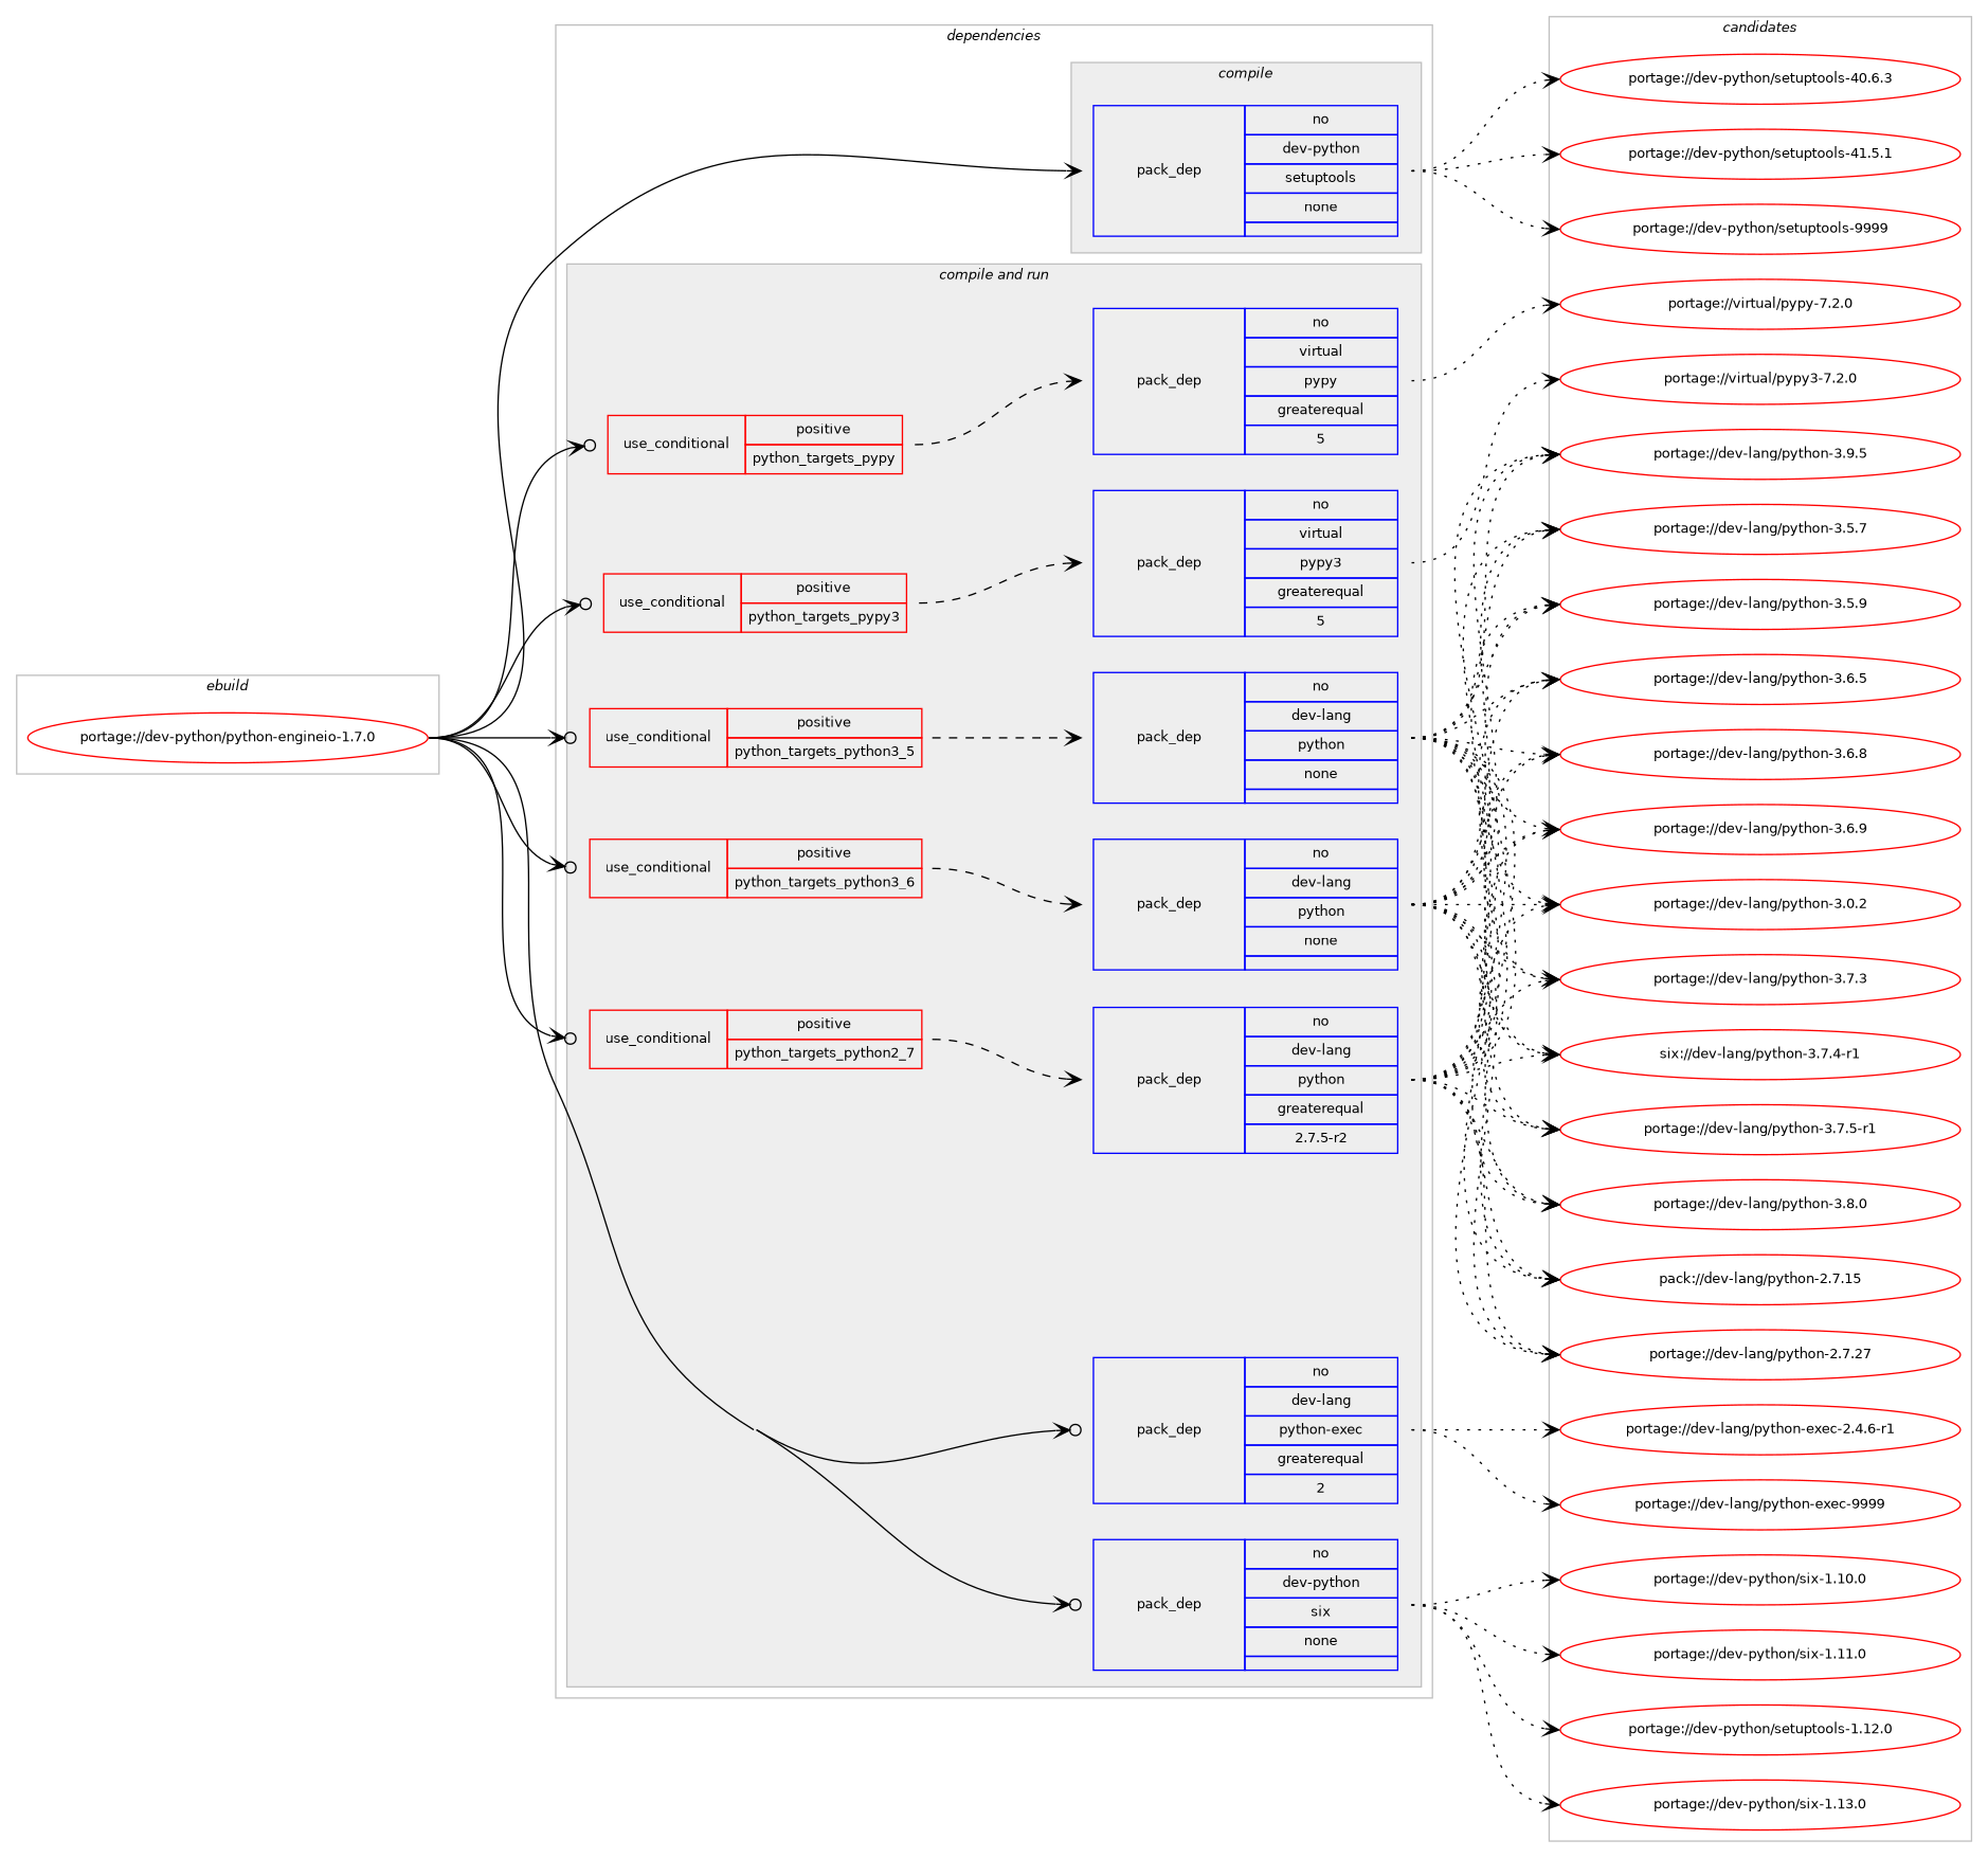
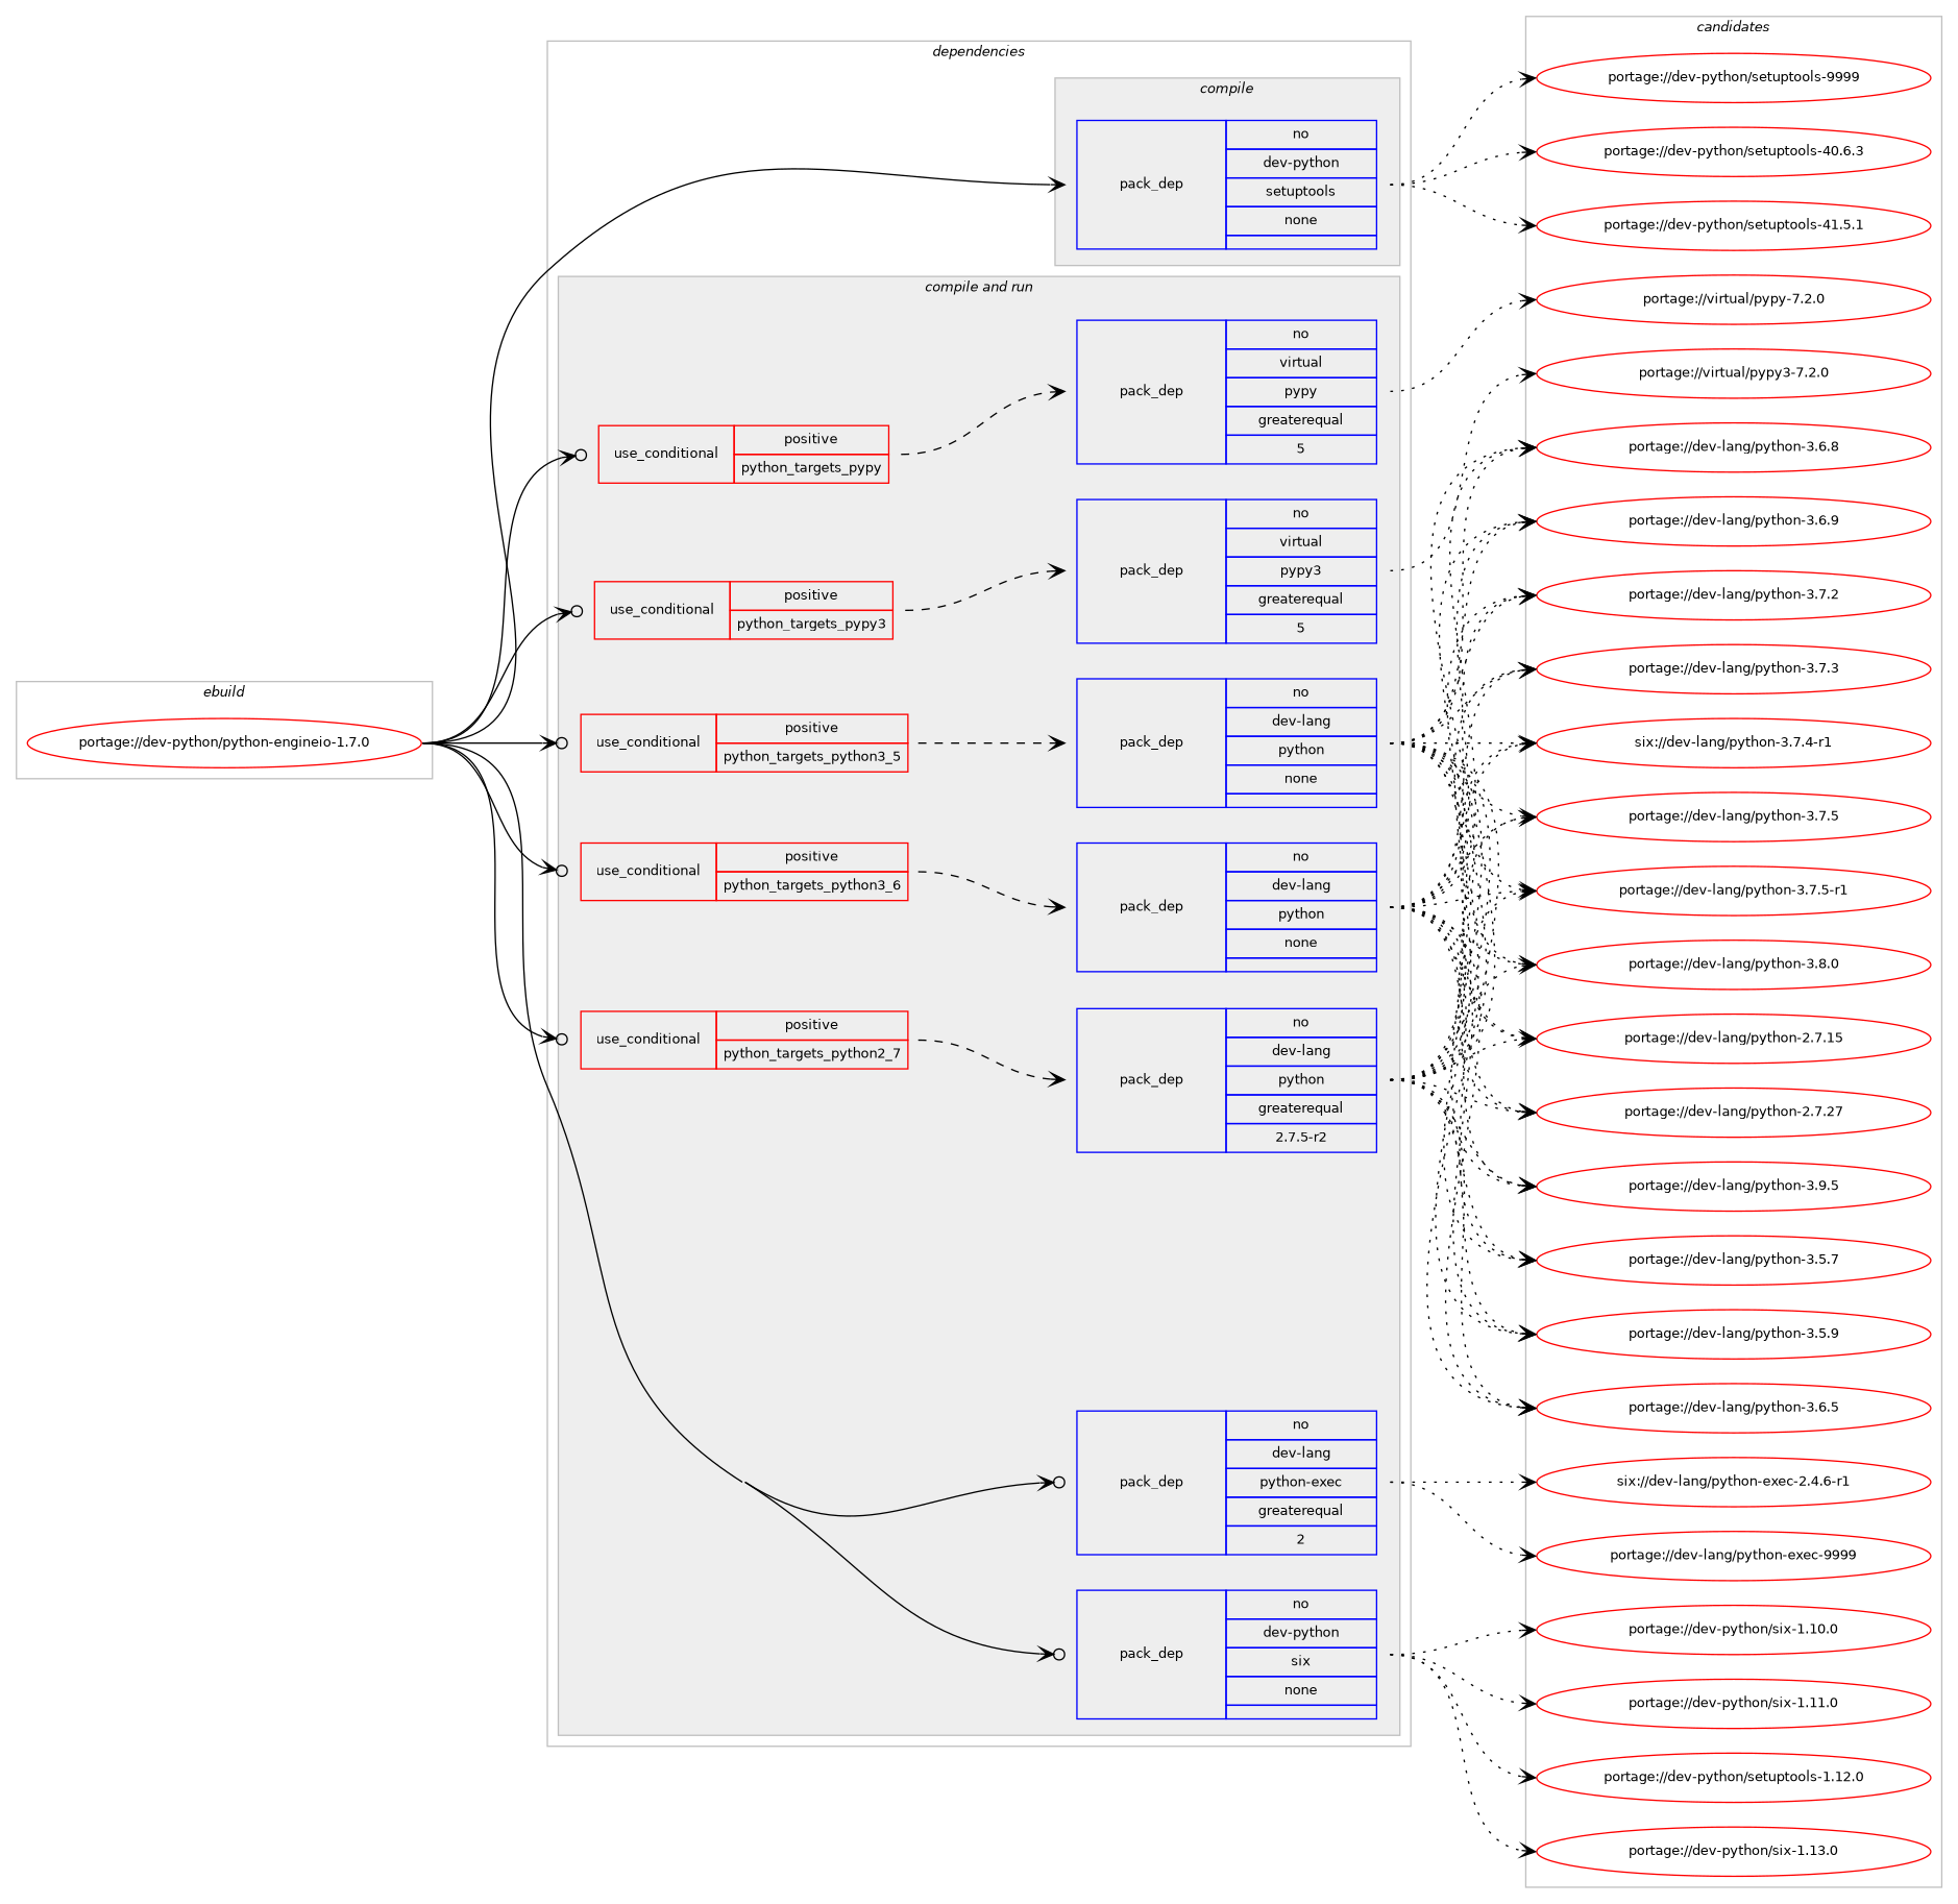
  digraph {
    compound=true
    concentrate=true
    fontname=Helvetica
    fontsize=10
    newrank=true
    rankdir=LR
    ranksep=1.5
    node [color=red fontname=Helvetica fontsize=10]
    edge [arrowhead=vee headport=w style=dotted tailport=e weight=100]
    n1 [label="portage://dev-python/python-engineio-1.7.0" width=4]
    n2 [color=blue label=<<TABLE BORDER="0" CELLBORDER="1" CELLSPACING="0" CELLPADDING="4" WIDTH="220"><TR><TD ROWSPAN="6" CELLPADDING="30">pack_dep</TD></TR><TR><TD WIDTH="110">no</TD></TR><TR><TD>dev-python</TD></TR><TR><TD>setuptools</TD></TR><TR><TD>none</TD></TR><TR><TD></TD></TR></TABLE>> shape=none]
    n3 [color=blue label=<<TABLE BORDER="0" CELLBORDER="1" CELLSPACING="0" CELLPADDING="4" WIDTH="220"><TR><TD ROWSPAN="6" CELLPADDING="30">pack_dep</TD></TR><TR><TD WIDTH="110">no</TD></TR><TR><TD>virtual</TD></TR><TR><TD>pypy</TD></TR><TR><TD>greaterequal</TD></TR><TR><TD>5</TD></TR></TABLE>> shape=none]
    n4 [label=<<TABLE BORDER="0" CELLBORDER="1" CELLSPACING="0" CELLPADDING="4"><TR><TD ROWSPAN="3" CELLPADDING="10">use_conditional</TD></TR><TR><TD>positive</TD></TR><TR><TD>python_targets_pypy</TD></TR></TABLE>> shape=none]
    n5 [color=blue label=<<TABLE BORDER="0" CELLBORDER="1" CELLSPACING="0" CELLPADDING="4" WIDTH="220"><TR><TD ROWSPAN="6" CELLPADDING="30">pack_dep</TD></TR><TR><TD WIDTH="110">no</TD></TR><TR><TD>virtual</TD></TR><TR><TD>pypy3</TD></TR><TR><TD>greaterequal</TD></TR><TR><TD>5</TD></TR></TABLE>> shape=none]
    n6 [label=<<TABLE BORDER="0" CELLBORDER="1" CELLSPACING="0" CELLPADDING="4"><TR><TD ROWSPAN="3" CELLPADDING="10">use_conditional</TD></TR><TR><TD>positive</TD></TR><TR><TD>python_targets_pypy3</TD></TR></TABLE>> shape=none]
    n7 [color=blue label=<<TABLE BORDER="0" CELLBORDER="1" CELLSPACING="0" CELLPADDING="4" WIDTH="220"><TR><TD ROWSPAN="6" CELLPADDING="30">pack_dep</TD></TR><TR><TD WIDTH="110">no</TD></TR><TR><TD>dev-lang</TD></TR><TR><TD>python</TD></TR><TR><TD>greaterequal</TD></TR><TR><TD>2.7.5-r2</TD></TR></TABLE>> shape=none]
    n8 [label=<<TABLE BORDER="0" CELLBORDER="1" CELLSPACING="0" CELLPADDING="4"><TR><TD ROWSPAN="3" CELLPADDING="10">use_conditional</TD></TR><TR><TD>positive</TD></TR><TR><TD>python_targets_python2_7</TD></TR></TABLE>> shape=none]
    n9 [color=blue label=<<TABLE BORDER="0" CELLBORDER="1" CELLSPACING="0" CELLPADDING="4" WIDTH="220"><TR><TD ROWSPAN="6" CELLPADDING="30">pack_dep</TD></TR><TR><TD WIDTH="110">no</TD></TR><TR><TD>dev-lang</TD></TR><TR><TD>python</TD></TR><TR><TD>none</TD></TR><TR><TD></TD></TR></TABLE>> shape=none]
    n10 [label=<<TABLE BORDER="0" CELLBORDER="1" CELLSPACING="0" CELLPADDING="4"><TR><TD ROWSPAN="3" CELLPADDING="10">use_conditional</TD></TR><TR><TD>positive</TD></TR><TR><TD>python_targets_python3_5</TD></TR></TABLE>> shape=none]
    n11 [color=blue label=<<TABLE BORDER="0" CELLBORDER="1" CELLSPACING="0" CELLPADDING="4" WIDTH="220"><TR><TD ROWSPAN="6" CELLPADDING="30">pack_dep</TD></TR><TR><TD WIDTH="110">no</TD></TR><TR><TD>dev-lang</TD></TR><TR><TD>python</TD></TR><TR><TD>none</TD></TR><TR><TD></TD></TR></TABLE>> shape=none]
    n12 [label=<<TABLE BORDER="0" CELLBORDER="1" CELLSPACING="0" CELLPADDING="4"><TR><TD ROWSPAN="3" CELLPADDING="10">use_conditional</TD></TR><TR><TD>positive</TD></TR><TR><TD>python_targets_python3_6</TD></TR></TABLE>> shape=none]
    n13 [color=blue label=<<TABLE BORDER="0" CELLBORDER="1" CELLSPACING="0" CELLPADDING="4" WIDTH="220"><TR><TD ROWSPAN="6" CELLPADDING="30">pack_dep</TD></TR><TR><TD WIDTH="110">no</TD></TR><TR><TD>dev-lang</TD></TR><TR><TD>python-exec</TD></TR><TR><TD>greaterequal</TD></TR><TR><TD>2</TD></TR></TABLE>> shape=none]
    n14 [color=blue label=<<TABLE BORDER="0" CELLBORDER="1" CELLSPACING="0" CELLPADDING="4" WIDTH="220"><TR><TD ROWSPAN="6" CELLPADDING="30">pack_dep</TD></TR><TR><TD WIDTH="110">no</TD></TR><TR><TD>dev-python</TD></TR><TR><TD>six</TD></TR><TR><TD>none</TD></TR><TR><TD></TD></TR></TABLE>> shape=none]
    n15 [label="portage://dev-python/setuptools-40.6.3" width=4]
    n16 [label="portage://dev-python/setuptools-41.5.1" width=4]
    n17 [label="portage://dev-python/setuptools-9999" width=4]
    n18 [label="portage://virtual/pypy-7.2.0" width=4]
    n19 [label="portage://virtual/pypy3-7.2.0" width=4]
-   n20 [label="pack://dev-lang/python-2.7.15" width=4]
+   n20 [label="portage://dev-lang/python-2.7.15" width=4]
    n21 [label="portage://dev-lang/python-2.7.27" width=4]
    n22 [label="portage://dev-lang/python-3.9.5" width=4]
    n23 [label="portage://dev-lang/python-3.5.7" width=4]
    n24 [label="portage://dev-lang/python-3.5.9" width=4]
    n25 [label="portage://dev-lang/python-3.6.5" width=4]
    n26 [label="portage://dev-lang/python-3.6.8" width=4]
    n27 [label="portage://dev-lang/python-3.6.9" width=4]
-   n28 [label="portage://dev-lang/python-3.0.2" width=4]
+   n28 [label="portage://dev-lang/python-3.7.2" width=4]
    n29 [label="portage://dev-lang/python-3.7.3" width=4]
    n30 [label="six://dev-lang/python-3.7.4-r1" width=4]
+   n31 [label="portage://dev-lang/python-3.7.5" width=4]
    n32 [label="portage://dev-lang/python-3.7.5-r1" width=4]
    n33 [label="portage://dev-lang/python-3.8.0" width=4]
-   n34 [label="portage://dev-lang/python-exec-2.4.6-r1" width=4]
+   n34 [label="six://dev-lang/python-exec-2.4.6-r1" width=4]
    n35 [label="portage://dev-lang/python-exec-9999" width=4]
    n36 [label="portage://dev-python/six-1.10.0" width=4]
    n37 [label="portage://dev-python/six-1.11.0" width=4]
    n38 [label="portage://dev-python/setuptools-1.12.0" width=4]
    n39 [label="portage://dev-python/six-1.13.0" width=4]
    subgraph cluster_1 {
      color=gray
      label=<<i>ebuild</i>>
      rank=same
      n1
    }
    subgraph cluster_2 {
      color=gray
      label=<<i>dependencies</i>>
      subgraph cluster_3 {
        color=gray
        fillcolor="#eeeeee"
        label=<<i>compile</i>>
        style=filled
        subgraph sub_4 {
          color=gray
          fillcolor="#eeeeee"
          label=<<i>compile</i>>
          style=filled
          n2
        }
      }
      subgraph cluster_5 {
        color=gray
        fillcolor="#eeeeee"
        label=<<i>compile and run</i>>
        style=filled
        subgraph sub_6 {
          color=gray
          fillcolor="#eeeeee"
          label=<<i>compile and run</i>>
          style=filled
          n4
          subgraph sub_7 {
            color=gray
            fillcolor="#eeeeee"
            label=<<i>compile and run</i>>
            style=filled
            n3
          }
        }
        subgraph sub_8 {
          color=gray
          fillcolor="#eeeeee"
          label=<<i>compile and run</i>>
          style=filled
          n6
          subgraph sub_9 {
            color=gray
            fillcolor="#eeeeee"
            label=<<i>compile and run</i>>
            style=filled
            n5
          }
        }
        subgraph sub_10 {
          color=gray
          fillcolor="#eeeeee"
          label=<<i>compile and run</i>>
          style=filled
          n8
          subgraph sub_11 {
            color=gray
            fillcolor="#eeeeee"
            label=<<i>compile and run</i>>
            style=filled
            n7
          }
        }
        subgraph sub_12 {
          color=gray
          fillcolor="#eeeeee"
          label=<<i>compile and run</i>>
          style=filled
          n10
          subgraph sub_13 {
            color=gray
            fillcolor="#eeeeee"
            label=<<i>compile and run</i>>
            style=filled
            n9
          }
        }
        subgraph sub_14 {
          color=gray
          fillcolor="#eeeeee"
          label=<<i>compile and run</i>>
          style=filled
          n12
          subgraph sub_15 {
            color=gray
            fillcolor="#eeeeee"
            label=<<i>compile and run</i>>
            style=filled
            n11
          }
        }
        subgraph sub_16 {
          color=gray
          fillcolor="#eeeeee"
          label=<<i>compile and run</i>>
          style=filled
          n13
        }
        subgraph sub_17 {
          color=gray
          fillcolor="#eeeeee"
          label=<<i>compile and run</i>>
          style=filled
          n14
        }
      }
      subgraph cluster_18 {
        color=gray
        fillcolor="#eeeeee"
        label=<<i>run</i>>
        style=filled
      }
    }
    subgraph cluster_19 {
      color=gray
      label=<<i>candidates</i>>
      rank=same
      subgraph sub_20 {
        color=black
        label=<<i>candidates</i>>
        nodesep=1
        rank=same
        n15
        n16
        n17
      }
      subgraph sub_21 {
        color=black
        label=<<i>candidates</i>>
        nodesep=1
        rank=same
        n18
      }
      subgraph sub_22 {
        color=black
        label=<<i>candidates</i>>
        nodesep=1
        rank=same
        n19
      }
      subgraph sub_23 {
        color=black
        label=<<i>candidates</i>>
        nodesep=1
        rank=same
        n20
        n21
        n22
        n23
        n24
        n25
        n26
        n27
        n28
        n29
        n30
+       n31
        n32
        n33
      }
      subgraph sub_24 {
        color=black
        label=<<i>candidates</i>>
        nodesep=1
        rank=same
        n20
        n21
        n22
        n23
        n24
        n25
        n26
        n27
        n28
        n29
        n30
+       n31
        n32
        n33
      }
      subgraph sub_25 {
        color=black
        label=<<i>candidates</i>>
        nodesep=1
        rank=same
        n20
        n21
        n22
        n23
        n24
        n25
        n26
        n27
        n28
        n29
        n30
+       n31
        n32
        n33
      }
      subgraph sub_26 {
        color=black
        label=<<i>candidates</i>>
        nodesep=1
        rank=same
        n34
        n35
      }
      subgraph sub_27 {
        color=black
        label=<<i>candidates</i>>
        nodesep=1
        rank=same
        n36
        n37
        n38
        n39
      }
    }
    n1 -> n2 [style=solid weight=20]
    n1 -> n4 [arrowhead=odotvee style=solid weight=20]
    n1 -> n6 [arrowhead=odotvee style=solid weight=20]
    n1 -> n8 [arrowhead=odotvee style=solid weight=20]
    n1 -> n10 [arrowhead=odotvee style=solid weight=20]
    n1 -> n12 [arrowhead=odotvee style=solid weight=20]
    n1 -> n13 [arrowhead=odotvee style=solid weight=20]
    n1 -> n14 [arrowhead=odotvee style=solid weight=20]
    n2 -> n15
    n2 -> n16
    n2 -> n17
    n3 -> n18
    n4 -> n3 [style=dashed weight=20]
    n5 -> n19
    n6 -> n5 [style=dashed weight=20]
    n7 -> n20
    n7 -> n21
    n7 -> n22
    n7 -> n23
    n7 -> n24
    n7 -> n25
    n7 -> n26
    n7 -> n27
    n7 -> n28
    n7 -> n29
    n7 -> n30
+   n7 -> n31
    n7 -> n32
    n7 -> n33
    n8 -> n7 [style=dashed weight=20]
    n9 -> n20
    n9 -> n21
    n9 -> n22
    n9 -> n23
    n9 -> n24
    n9 -> n25
    n9 -> n26
    n9 -> n27
    n9 -> n28
    n9 -> n29
    n9 -> n30
+   n9 -> n31
    n9 -> n32
    n9 -> n33
    n10 -> n9 [style=dashed weight=20]
    n11 -> n20
    n11 -> n21
    n11 -> n22
    n11 -> n23
    n11 -> n24
    n11 -> n25
    n11 -> n26
    n11 -> n27
    n11 -> n28
    n11 -> n29
    n11 -> n30
+   n11 -> n31
    n11 -> n32
    n11 -> n33
    n12 -> n11 [style=dashed weight=20]
    n13 -> n34
    n13 -> n35
    n14 -> n36
    n14 -> n37
    n14 -> n38
    n14 -> n39
  }
